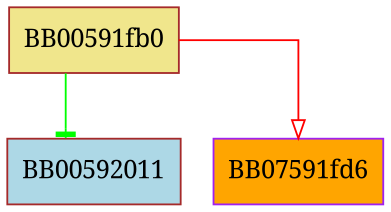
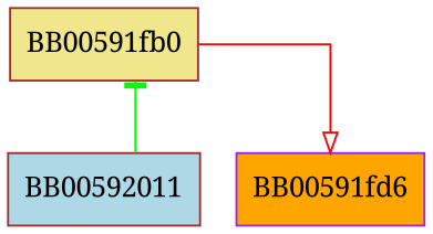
  digraph {
    fontname="Noto Serif"
    splines=ortho
    node [color=brown fontname="Noto Serif" shape=box style=filled]
    edge [fontname="Noto Serif"]
    BB00591fb0 [fillcolor=khaki]
    n2 [fillcolor=lightblue label=BB00592011]
-   BB00591fd6 [color=purple fillcolor=orange label=BB07591fd6]
-   BB00591fb0 -> n2 [arrowhead=tee color=green]
+   BB00591fd6 [color=purple fillcolor=orange]
+   n2 -> BB00591fb0 [arrowhead=tee color=green]
    BB00591fb0 -> BB00591fd6 [arrowhead=onormal color=red]
  }
